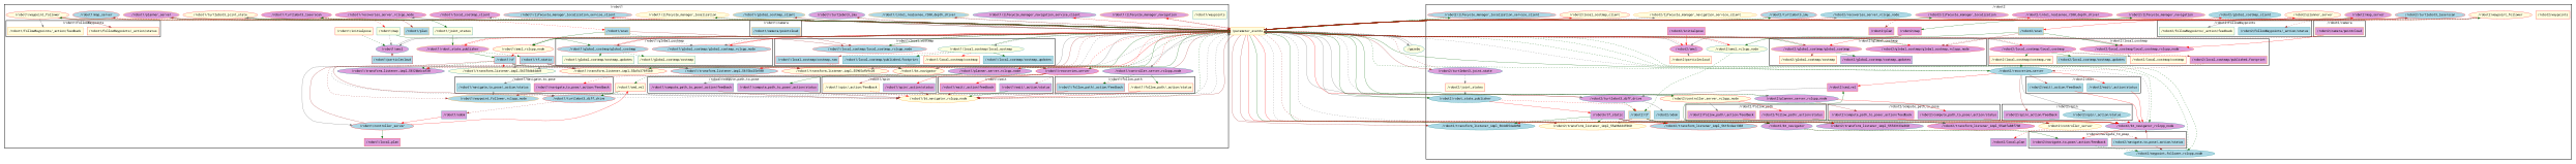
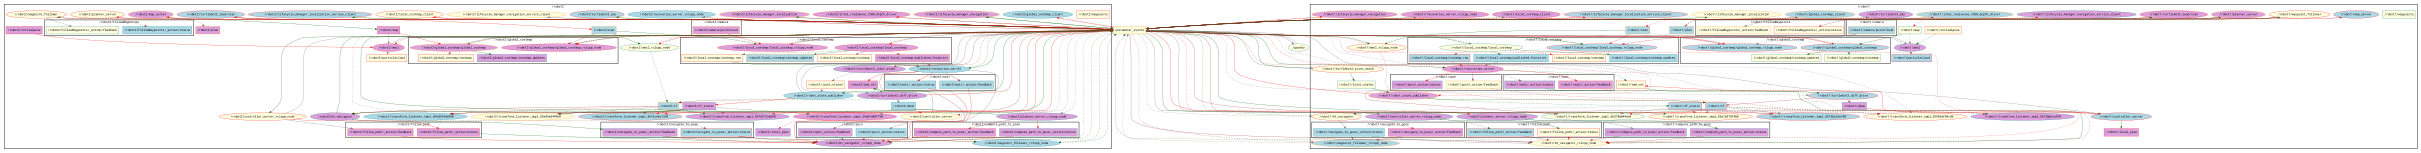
  digraph {
    compound=True
    fontname="Roboto Mono"
    rank=same
    rankdir=TB
    ranksep=0.2
    node [color=red fillcolor=plum fontname="Roboto Mono" shape=ellipse style=filled]
    edge [color=darkgreen fontname="Roboto Mono" penwidth=1 style=dashed]
-   n1 [color=teal fillcolor=lightblue height=0.5 label="/robot2/spin/_action/status" width=2.2222]
+   n1 [color=teal fillcolor=lightblue height=0.5 label="/robot2/spin/_action/status" shape=box width=2.2222]
    n2 [color=teal height=0.5 label="/robot2/spin/_action/feedback" shape=box width=2.4722]
    n3 [fillcolor=lightblue height=0.5 label="/robot2/navigate_to_pose/_action/status" shape=box width=3.2222]
    n4 [color=teal height=0.5 label="/robot2/navigate_to_pose/_action/feedback" shape=box width=3.4722]
    n5 [color=teal fillcolor=lightblue height=0.5 label="/robot2/FollowWaypoints/_action/status" shape=box width=3.25]
    n6 [color=teal fillcolor=lightyellow height=0.5 label="/robot2/FollowWaypoints/_action/feedback" shape=box width=3.5]
    n7 [height=0.5 label="/robot2/follow_path/_action/status" shape=box width=2.8194]
    n8 [color=darkorange height=0.5 label="/robot2/follow_path/_action/feedback" shape=box width=3.0694]
    n9 [color=teal fillcolor=lightblue height=0.5 label="/robot2/wait/_action/status" shape=box width=2.2361]
    n10 [color=teal fillcolor=lightblue height=0.5 label="/robot2/wait/_action/feedback" shape=box width=2.4861]
    n11 [color=darkorange height=0.5 label="/robot2/camera/pointcloud" shape=box width=2.2361]
    n12 [fillcolor=lightyellow height=0.5 label="/robot2/global_costmap/costmap" shape=box width=2.7083]
    n13 [color=teal height=0.5 label="/robot2/global_costmap/costmap_updates" shape=box width=3.375]
    n14 [height=0.5 label="/robot2/global_costmap/global_costmap_rclcpp_node" width=5.5787]
    n15 [color=darkorange height=0.5 label="/robot2/global_costmap/global_costmap" width=4.2607]
    n16 [color=teal height=0.5 label="/robot2/compute_path_to_pose/_action/status" shape=box width=3.6528]
    n17 [height=0.5 label="/robot2/compute_path_to_pose/_action/feedback" shape=box width=3.9028]
    n18 [fillcolor=lightyellow height=0.5 label="/robot2/local_costmap/costmap_raw" shape=box width=2.9861]
    n19 [color=darkorange fillcolor=lightblue height=0.5 label="/robot2/local_costmap/costmap_updates" shape=box width=3.2778]
    n20 [fillcolor=lightyellow height=0.5 label="/robot2/local_costmap/costmap" shape=box width=2.6111]
    n21 [color=darkorange height=0.5 label="/robot2/local_costmap/published_footprint" shape=box width=3.4444]
    n22 [height=0.5 label="/robot2/local_costmap/local_costmap" width=3.9899]
    n23 [height=0.5 label="/robot2/local_costmap/local_costmap_rclcpp_node" width=5.3079]
    n24 [color=teal height=0.5 label="/robot2/bt_navigator_rclcpp_node" width=3.6288]
    n25 [color=teal fillcolor=lightblue height=0.5 label="/robot2/waypoint_follower_rclcpp_node" width=4.2607]
    n26 [color=teal fillcolor=lightblue height=0.5 label="/robot2/recoveries_server" width=2.7984]
    n27 [height=0.5 label="/robot2/cmd_vel" shape=box width=1.4861]
    n28 [color=teal height=0.5 label="/robot6/tf_static" shape=box width=1.4306]
    n29 [color=teal fillcolor=lightblue height=0.5 label="/robot2/transform_listener_impl_564d254a2050" width=5.019]
    n30 [color=darkorange fillcolor=lightyellow height=0.5 label="/robot2/transform_listener_impl_55a966d4f060" width=4.9829]
    n31 [fillcolor=lightblue height=0.5 label="/robot2/transform_listener_impl_5615cdee1330" width=5.0009]
    n32 [color=teal height=0.5 label="/robot2/bt_navigator" width=2.3109]
    n33 [color=teal height=0.5 label="/robot2/transform_listener_impl_55fd3133e360" width=4.9829]
    n34 [height=0.5 label="/robot2/transform_listener_impl_55a6fa88f730" width=4.9287]
    n35 [height=0.5 label="/robot2/map" shape=box width=1.1528]
    n36 [height=0.5 label="/robot2/amcl" width=1.5526]
    n37 [fillcolor=lightyellow height=0.5 label="/robot2/particlecloud" shape=box width=1.8056]
    n38 [fillcolor=lightyellow height=0.5 label="/robot2/waypoints" shape=box width=1.5972]
    n39 [color=darkorange fillcolor=lightblue height=0.5 label="/robot2/scan" shape=box width=1.1528]
    n40 [color=teal fillcolor=lightyellow height=0.5 label="/robot2/amcl_rclcpp_node" width=2.8886]
    n41 [color=darkorange fillcolor=lightblue height=0.5 label="/robot2/tf" shape=box width=0.94444]
    n42 [color=teal height=0.5 label="/robot2/turtlebot3_diff_drive" width=3.1233]
    n43 [color=teal fillcolor=lightblue height=0.5 label="/robot2/odom" shape=box width=1.2639]
    n44 [color=darkorange fillcolor=lightyellow height=0.5 label="/robot2/controller_server" width=2.7442]
    n45 [color=teal height=0.5 label="/robot2/local_plan" shape=box width=1.6111]
    n46 [fillcolor=lightyellow height=0.5 label="/robot2/joint_states" shape=box width=1.6806]
    n47 [color=teal fillcolor=lightblue height=0.5 label="/robot2/robot_state_publisher" width=3.1775]
    n48 [color=darkorange height=0.5 label="/robot2/plan" shape=box width=1.1528]
    n49 [height=0.5 label="/robot2/initialpose" shape=box width=1.6111]
    n50 [fillcolor=lightyellow height=0.5 label="/robot2/waypoint_follower" width=2.9247]
    n51 [fillcolor=lightblue height=0.5 label="/robot2/turtlebot3_imu" width=2.5276]
    n52 [color=teal height=0.5 label="/robot2/planner_server_rclcpp_node" width=3.8455]
    n53 [color=darkorange fillcolor=lightyellow height=0.5 label="/robot2/lifecycle_manager_navigation_service_client" width=5.5065]
    n54 [fillcolor=lightyellow height=0.5 label="/robot2/local_costmap_client" width=3.1594]
    n55 [fillcolor=lightblue height=0.5 label="/robot2/lifecycle_manager_localization_service_client" width=5.6148]
    n56 [fillcolor=lightblue height=0.5 label="/robot2/turtlebot3_laserscan" width=3.0331]
    n57 [color=teal height=0.5 label="/robot2/turtlebot3_joint_state" width=3.1594]
    n58 [color=teal fillcolor=lightblue height=0.5 label="/robot2/global_costmap_client" width=3.2858]
    n59 [color=darkorange height=0.5 label="/robot2/lifecycle_manager_navigation" width=4.0441]
    n60 [height=0.5 label="/robot2/intel_realsense_r200_depth_driver" width=4.4593]
    n61 [fillcolor=lightyellow height=0.5 label="/robot2/planner_server" width=2.5276]
    n62 [color=darkorange height=0.5 label="/robot2/lifecycle_manager_localization" width=4.1524]
    n63 [color=teal fillcolor=lightblue height=0.5 label="/robot2/recoveries_server_rclcpp_node" width=4.1163]
    n64 [fillcolor=lightyellow height=0.5 label="/robot2/controller_server_rclcpp_node" width=4.0621]
    n65 [color=darkorange height=0.5 label="/robot2/map_server" width=2.2206]
    n66 [fillcolor=lightblue height=0.5 label="/robot1/local_costmap/costmap_raw" shape=box width=2.9861]
    n67 [color=teal fillcolor=lightblue height=0.5 label="/robot1/local_costmap/published_footprint" shape=box width=3.4444]
    n68 [fillcolor=lightyellow height=0.5 label="/robot1/local_costmap/costmap" shape=box width=2.6111]
    n69 [color=teal fillcolor=lightblue height=0.5 label="/robot1/local_costmap/costmap_updates" shape=box width=3.2778]
    n70 [fillcolor=lightblue height=0.5 label="/robot1/local_costmap/local_costmap_rclcpp_node" width=5.3079]
    n71 [color=teal fillcolor=lightyellow height=0.5 label="/robot1/local_costmap/local_costmap" width=3.9899]
    n72 [color=darkorange fillcolor=lightblue height=0.5 label="/robot1/camera/pointcloud" shape=box width=2.2361]
    n73 [height=0.5 label="/robot1/navigate_to_pose/_action/feedback" shape=box width=3.4722]
    n74 [color=teal fillcolor=lightblue height=0.5 label="/robot1/navigate_to_pose/_action/status" shape=box width=3.2222]
    n75 [fillcolor=lightyellow height=0.5 label="/robot1/FollowWaypoints/_action/status" shape=box width=3.25]
    n76 [color=darkorange fillcolor=lightyellow height=0.5 label="/robot1/FollowWaypoints/_action/feedback" shape=box width=3.5]
    n77 [color=teal height=0.5 label="/robot1/wait/_action/status" shape=box width=2.2361]
    n78 [height=0.5 label="/robot1/wait/_action/feedback" shape=box width=2.4861]
    n79 [fillcolor=lightyellow height=0.5 label="/robot1/follow_path/_action/status" shape=box width=2.8194]
    n80 [fillcolor=lightblue height=0.5 label="/robot1/follow_path/_action/feedback" shape=box width=3.0694]
    n81 [color=teal height=0.5 label="/robot1/compute_path_to_pose/_action/status" shape=box width=3.6528]
    n82 [color=teal height=0.5 label="/robot1/compute_path_to_pose/_action/feedback" shape=box width=3.9028]
    n83 [color=teal height=0.5 label="/robot1/spin/_action/status" shape=box width=2.2222]
    n84 [color=darkorange fillcolor=lightyellow height=0.5 label="/robot1/spin/_action/feedback" shape=box width=2.4722]
    n85 [color=teal fillcolor=lightyellow height=0.5 label="/robot1/global_costmap/costmap_updates" shape=box width=3.375]
    n86 [color=teal fillcolor=lightyellow height=0.5 label="/robot1/global_costmap/costmap" shape=box width=2.7083]
    n87 [fillcolor=lightblue height=0.5 label="/robot1/global_costmap/global_costmap_rclcpp_node" width=5.5787]
    n88 [fillcolor=lightblue height=0.5 label="/robot1/global_costmap/global_costmap" width=4.2607]
    n89 [height=0.5 label="/robot1/recoveries_server" width=2.7984]
    n90 [color=darkorange fillcolor=lightyellow height=0.5 label="/robot1/bt_navigator_rclcpp_node" width=3.6288]
    n91 [color=darkorange fillcolor=lightblue height=0.5 label="/robot1/waypoint_follower_rclcpp_node" width=4.2607]
    n92 [fillcolor=lightyellow height=0.5 label="/robot1/cmd_vel" shape=box width=1.4861]
    n93 [color=teal fillcolor=lightyellow height=0.5 label="/robot1/waypoints" shape=box width=1.5972]
    n94 [color=teal height=0.5 label="/robot1/odom" shape=box width=1.2639]
    n95 [fillcolor=lightblue height=0.5 label="/robot1/controller_server" width=2.7442]
    n96 [height=0.5 label="/robot1/local_plan" shape=box width=1.6111]
    n97 [fillcolor=lightblue height=0.5 label="/robot1/turtlebot3_diff_drive" width=3.1233]
    n98 [fillcolor=lightblue height=0.5 label="/robot1/tf" shape=box width=0.94444]
    n99 [color=teal fillcolor=lightyellow height=0.5 label="/robot1/map" shape=box width=1.1528]
    n100 [color=teal height=0.5 label="/robot1/amcl" width=1.5526]
    n101 [fillcolor=lightblue height=0.5 label="/robot1/particlecloud" shape=box width=1.8056]
    n102 [color=darkorange fillcolor=lightblue height=0.5 label="/robot1/scan" shape=box width=1.1528]
    n103 [fillcolor=lightyellow height=0.5 label="/robot1/amcl_rclcpp_node" width=2.8886]
    n104 [color=darkorange fillcolor=lightblue height=0.5 label="/robot1/plan" shape=box width=1.1528]
    n105 [fillcolor=lightblue height=0.5 label="/robot1/tf_static" shape=box width=1.4306]
    n106 [fillcolor=lightyellow height=0.5 label="/robot1/transform_listener_impl_55965afb9c20" width=4.9648]
    n107 [color=teal height=0.5 label="/robot1/transform_listener_impl_5612bb6caf30" width=4.9648]
    n108 [fillcolor=lightyellow height=0.5 label="/robot1/bt_navigator" width=2.3109]
    n109 [color=teal fillcolor=lightyellow height=0.5 label="/robot1/transform_listener_impl_56378db44dc0" width=5.019]
    n110 [fillcolor=lightyellow height=0.5 label="/robot1/transform_listener_impl_55a1b378f5b0" width=4.9829]
    n111 [fillcolor=lightblue height=0.5 label="/robot1/transform_listener_impl_5615bc25e100" width=5.019]
    n112 [color=teal fillcolor=lightyellow height=0.5 label="/robot1/joint_states" shape=box width=1.6806]
    n113 [color=darkorange height=0.5 label="/robot1/robot_state_publisher" width=3.1775]
    n114 [fillcolor=lightyellow height=0.5 label="/robot1/initialpose" shape=box width=1.6111]
    n115 [fillcolor=lightblue height=0.5 label="/robot1/map_server" width=2.2206]
    n116 [fillcolor=lightblue height=0.5 label="/robot1/lifecycle_manager_localization_service_client" width=5.6148]
    n117 [height=0.5 label="/robot1/local_costmap_client" width=3.1594]
    n118 [color=darkorange height=0.5 label="/robot1/planner_server" width=2.5276]
    n119 [height=0.5 label="/robot1/recoveries_server_rclcpp_node" width=4.1163]
    n120 [color=darkorange height=0.5 label="/robot1/lifecycle_manager_navigation" width=4.0441]
    n121 [height=0.5 label="/robot1/turtlebot3_laserscan" width=3.0331]
    n122 [fillcolor=lightyellow height=0.5 label="/robot1/turtlebot3_joint_state" width=3.1594]
    n123 [color=teal height=0.5 label="/robot1/lifecycle_manager_navigation_service_client" width=5.5065]
    n124 [color=teal height=0.5 label="/robot1/controller_server_rclcpp_node" width=4.0621]
    n125 [color=darkorange fillcolor=lightblue height=0.5 label="/robot1/intel_realsense_r200_depth_driver" width=4.4593]
    n126 [fillcolor=lightyellow height=0.5 label="/robot1/waypoint_follower" width=2.9247]
    n127 [color=teal height=0.5 label="/robot1/turtlebot3_imu" width=2.5276]
    n128 [color=darkorange fillcolor=lightblue height=0.5 label="/robot1/global_costmap_client" width=3.2858]
    n129 [color=teal height=0.5 label="/robot1/planner_server_rclcpp_node" width=3.8455]
    n130 [color=darkorange fillcolor=lightyellow height=0.5 label="/robot1/lifecycle_manager_localization" width=4.1524]
    n131 [color=darkorange fillcolor=lightyellow height=0.5 label="/parameter_events" shape=box width=1.6111]
    n132 [color=teal fillcolor=lightyellow height=0.5 label="/gazebo" width=1.0652]
    subgraph cluster_1 {
      label="/robot2"
      style=bold
      n24
      n25
      n26
      n27
      n28
      n29
      n30
      n31
      n32
      n33
      n34
      n35
      n36
      n37
      n38
      n39
      n40
      n41
      n42
      n43
      n44
      n45
      n46
      n47
      n48
      n49
      n50
      n51
      n52
      n53
      n54
      n55
      n56
      n57
      n58
      n59
      n60
      n61
      n62
      n63
      n64
      n65
      subgraph cluster_2 {
        label="/robot2/spin"
        style=bold
        n1
        n2
      }
      subgraph cluster_3 {
        label="/robot2/navigate_to_pose"
        style=bold
        n3
        n4
      }
      subgraph cluster_4 {
        label="/robot2/FollowWaypoints"
        style=bold
        n5
        n6
      }
      subgraph cluster_5 {
        label="/robot2/follow_path"
        style=bold
        n7
        n8
      }
      subgraph cluster_6 {
        label="/robot2/wait"
        style=bold
        n9
        n10
      }
      subgraph cluster_7 {
        label="/robot2/camera"
        style=bold
        n11
      }
      subgraph cluster_8 {
        label="/robot2/global_costmap"
        style=bold
        n12
        n13
        n14
        n15
      }
      subgraph cluster_9 {
        label="/robot2/compute_path_to_pose"
        style=bold
        n16
        n17
      }
      subgraph cluster_10 {
        label="/robot2/local_costmap"
        style=bold
        n18
        n19
        n20
        n21
        n22
        n23
      }
    }
    subgraph cluster_11 {
      label="/robot1"
      style=bold
      n89
      n90
      n91
      n92
      n93
      n94
      n95
      n96
      n97
      n98
      n99
      n100
      n101
      n102
      n103
      n104
      n105
      n106
      n107
      n108
      n109
      n110
      n111
      n112
      n113
      n114
      n115
      n116
      n117
      n118
      n119
      n120
      n121
      n122
      n123
      n124
      n125
      n126
      n127
      n128
      n129
      n130
      subgraph cluster_12 {
        label="/robot1/local_costmap"
        style=bold
        n66
        n67
        n68
        n69
        n70
        n71
      }
      subgraph cluster_13 {
        label="/robot1/camera"
        style=bold
        n72
      }
      subgraph cluster_14 {
        label="/robot1/navigate_to_pose"
        style=bold
        n73
        n74
      }
      subgraph cluster_15 {
        label="/robot1/FollowWaypoints"
        style=bold
        n75
        n76
      }
      subgraph cluster_16 {
        label="/robot1/wait"
        style=bold
        n77
        n78
      }
      subgraph cluster_17 {
        label="/robot1/follow_path"
        style=bold
        n79
        n80
      }
      subgraph cluster_18 {
        label="/robot1/compute_path_to_pose"
        style=bold
        n81
        n82
      }
      subgraph cluster_19 {
        label="/robot1/spin"
        style=bold
        n83
        n84
      }
      subgraph cluster_20 {
        label="/robot1/global_costmap"
        style=bold
        n85
        n86
        n87
        n88
      }
    }
    n1 -> n24 [color=red]
    n2 -> n24 [color=gray40 style=solid]
    n3 -> n24 [color=brown style=solid]
    n3 -> n25 [color=brown style=solid]
-   n24 -> n4 [color=red style=solid]
+   n4 -> n24 [color=red style=solid]
    n4 -> n25
    n7 -> n24 [style=solid]
    n8 -> n24 [color=red style=solid]
    n9 -> n24 [color=red style=bold]
    n10 -> n24 [color=red style=bold]
    n11 -> n14 [color=brown]
    n11 -> n23 [color=red style=bold]
    n14 -> n131 [style=solid]
    n15 -> n12 [color=brown style=solid]
    n15 -> n13 [style=bold]
    n15 -> n131 [style=bold]
    n16 -> n24 [color=red style=bold]
    n17 -> n24 [color=red style=solid]
    n18 -> n26 [style=solid]
    n21 -> n26 [color=brown]
    n22 -> n18
    n22 -> n19 [style=bold]
    n22 -> n20 [color=gray40 style=bold]
    n22 -> n21 [color=brown]
    n22 -> n131 [color=gray40 style=bold]
    n23 -> n131 [color=gray40 style=bold]
    n24 -> n131 [color=gray40]
    n25 -> n131
    n26 -> n1 [color=gray40 style=bold]
    n26 -> n2 [color=brown style=solid]
    n26 -> n9 [color=red style=solid]
    n26 -> n10 [color=brown style=bold]
    n26 -> n27 [color=red style=solid]
    n26 -> n131
    n27 -> n42 [color=gray40 style=solid]
    n28 -> n29 [style=bold]
    n28 -> n30 [style=solid]
    n28 -> n31 [color=red style=bold]
    n28 -> n32 [color=brown style=solid]
    n28 -> n33 [color=gray40 style=solid]
    n28 -> n34 [color=gray40 style=solid]
    n32 -> n3 [color=brown]
    n32 -> n4 [style=bold]
    n32 -> n131 [style=solid]
    n35 -> n15 [color=red style=bold]
    n35 -> n36 [color=gray40 style=bold]
    n36 -> n37 [color=gray40]
    n36 -> n131 [color=gray40 style=bold]
    n39 -> n14 [color=brown style=bold]
    n39 -> n23 [style=solid]
    n39 -> n40 [style=solid]
    n40 -> n41
    n40 -> n131 [color=gray40]
    n41 -> n29 [color=red]
    n41 -> n30 [color=gray40 style=bold]
    n41 -> n31
    n41 -> n32 [color=brown style=bold]
    n41 -> n33 [style=solid]
    n41 -> n34 [color=gray40]
    n42 -> n41
    n42 -> n43 [color=gray40 style=bold]
    n42 -> n131 [color=red style=bold]
    n43 -> n44 [color=red]
    n44 -> n27 [style=bold]
    n44 -> n45 [color=red]
    n44 -> n131 [color=gray40]
    n46 -> n47 [color=gray40 style=bold]
    n47 -> n28 [color=red style=bold]
    n47 -> n41 [color=red]
    n47 -> n131 [color=gray40 style=solid]
    n49 -> n36 [color=red style=solid]
    n50 -> n5 [color=brown]
    n50 -> n6 [color=gray40 style=bold]
    n50 -> n131 [color=red style=bold]
    n51 -> n131
    n52 -> n16 [color=red style=solid]
    n52 -> n17 [color=brown style=solid]
    n52 -> n131 [style=bold]
    n53 -> n131 [color=gray40]
    n54 -> n131 [color=red style=solid]
    n55 -> n131
    n56 -> n39 [color=red style=solid]
    n56 -> n131 [color=brown style=bold]
    n57 -> n46 [color=gray40]
    n57 -> n131 [color=brown]
    n58 -> n131 [color=brown]
    n59 -> n131 [style=solid]
    n60 -> n131 [color=gray40 style=bold]
    n61 -> n48 [color=brown]
    n61 -> n131 [color=brown]
    n62 -> n131 [color=brown style=bold]
    n63 -> n131 [color=red style=bold]
    n64 -> n7 [color=red style=bold]
    n64 -> n8 [color=gray40 style=bold]
    n64 -> n131 [color=gray40 style=bold]
    n65 -> n35 [style=bold]
    n65 -> n131 [color=gray40 style=bold]
    n66 -> n89 [color=red]
    n67 -> n89 [color=gray40 style=bold]
    n70 -> n131 [color=gray40]
    n71 -> n66 [color=brown]
    n71 -> n67
    n71 -> n68 [color=red]
    n71 -> n69 [style=bold]
    n71 -> n131 [style=solid]
    n72 -> n70 [color=brown style=solid]
    n72 -> n87 [color=gray40]
    n73 -> n90 [color=gray40]
    n73 -> n91 [color=brown style=bold]
    n74 -> n90 [color=gray40 style=solid]
    n74 -> n91 [color=gray40 style=solid]
    n77 -> n90 [style=solid]
    n78 -> n90 [color=brown]
    n79 -> n90 [color=red style=bold]
    n80 -> n90 [color=brown style=solid]
    n81 -> n90 [color=brown style=bold]
    n82 -> n90 [color=brown style=solid]
-   n83 -> n90 [color=brown style=solid]
+   n83 -> n109 [color=brown style=solid]
    n84 -> n90 [color=red]
    n87 -> n131 [color=red style=bold]
    n88 -> n85 [style=bold]
    n88 -> n86
    n88 -> n131 [color=red style=bold]
    n89 -> n77 [color=brown]
    n89 -> n78 [color=red style=bold]
    n89 -> n83 [color=red style=bold]
    n89 -> n84 [color=brown style=bold]
    n89 -> n92
    n89 -> n131 [color=red]
    n90 -> n131
    n91 -> n131 [color=gray40]
    n92 -> n97 [style=solid]
    n94 -> n95 [color=red style=solid]
    n95 -> n92 [color=red style=bold]
    n95 -> n96 [style=bold]
    n95 -> n131 [color=brown style=bold]
    n97 -> n94 [color=brown]
-   n98 -> n97 [color=brown style=bold]
+   n97 -> n98 [color=brown style=bold]
    n97 -> n131 [color=gray40]
    n98 -> n106 [color=brown]
    n98 -> n107
    n98 -> n108 [style=bold]
    n98 -> n109 [color=red style=solid]
    n98 -> n110 [color=gray40]
    n98 -> n111 [color=gray40 style=solid]
    n99 -> n88 [style=bold]
    n99 -> n100 [color=gray40]
    n100 -> n101 [color=brown]
    n100 -> n131 [color=gray40 style=solid]
    n102 -> n70 [color=brown style=solid]
    n102 -> n87 [color=gray40]
    n102 -> n103 [style=bold]
    n103 -> n98 [color=red]
    n103 -> n131 [color=brown]
    n105 -> n106 [color=brown]
    n105 -> n107 [color=gray40]
    n105 -> n108 [color=gray40]
    n105 -> n109 [color=gray40]
    n105 -> n110 [color=brown style=bold]
    n105 -> n111 [color=gray40 style=solid]
    n108 -> n73 [color=red]
    n108 -> n74 [color=gray40 style=solid]
    n108 -> n131
    n112 -> n113 [style=solid]
    n113 -> n98 [style=bold]
    n113 -> n105
    n113 -> n131 [color=red style=solid]
    n114 -> n100
    n115 -> n99 [color=red]
    n115 -> n131 [color=red]
    n116 -> n131 [color=red style=solid]
    n117 -> n131
    n118 -> n104 [color=brown style=solid]
    n118 -> n131 [style=solid]
    n119 -> n131 [color=gray40 style=solid]
    n120 -> n131 [color=brown style=bold]
    n121 -> n102 [color=red]
    n121 -> n131 [color=brown style=solid]
    n122 -> n112 [style=bold]
    n122 -> n131 [style=bold]
    n123 -> n131 [color=brown]
    n124 -> n79 [style=solid]
    n124 -> n80
    n124 -> n131 [color=brown style=bold]
    n125 -> n131 [color=gray40]
    n126 -> n75 [color=brown style=solid]
    n126 -> n76 [color=gray40 style=bold]
    n126 -> n131 [color=red style=solid]
    n127 -> n131 [color=gray40]
    n128 -> n131 [color=gray40 style=solid]
    n129 -> n81 [style=bold]
    n129 -> n82 [color=gray40 style=bold]
    n129 -> n131 [style=bold]
    n130 -> n131 [color=brown]
    n131 -> n14 [color=red]
    n131 -> n15 [color=brown style=solid]
    n131 -> n22 [color=red]
    n131 -> n23 [color=brown style=bold]
    n131 -> n24
    n131 -> n25
    n131 -> n26 [style=solid]
    n131 -> n29 [color=brown style=bold]
    n131 -> n30 [color=brown style=solid]
    n131 -> n31 [color=red style=bold]
    n131 -> n32 [style=bold]
    n131 -> n33 [color=red style=solid]
    n131 -> n34 [color=gray40]
    n131 -> n36 [color=red]
    n131 -> n40 [color=red style=solid]
    n131 -> n42 [color=gray40 style=bold]
    n131 -> n44 [color=brown]
    n131 -> n47 [style=bold]
    n131 -> n50
    n131 -> n51 [style=bold]
    n131 -> n52 [color=gray40]
    n131 -> n53 [color=gray40 style=solid]
    n131 -> n54 [color=red style=solid]
    n131 -> n55 [style=bold]
    n131 -> n56 [color=brown style=bold]
    n131 -> n57 [color=brown style=bold]
    n131 -> n58 [color=red style=bold]
    n131 -> n59 [style=bold]
    n131 -> n60 [color=red style=solid]
    n131 -> n61 [color=red style=solid]
    n131 -> n62 [style=bold]
    n131 -> n63 [color=gray40]
    n131 -> n64 [style=solid]
    n131 -> n65 [color=red style=solid]
    n131 -> n70 [style=bold]
    n131 -> n71 [color=gray40]
    n131 -> n87 [color=red style=solid]
    n131 -> n88 [color=brown style=solid]
    n131 -> n89 [style=bold]
    n131 -> n90 [color=brown style=solid]
    n131 -> n91 [color=brown]
    n131 -> n95 [color=gray40 style=bold]
    n131 -> n97 [color=gray40]
    n131 -> n100 [color=gray40 style=bold]
    n131 -> n103 [style=solid]
    n131 -> n106 [color=gray40]
    n131 -> n107 [color=red]
    n131 -> n108 [color=gray40]
    n131 -> n109 [color=gray40 style=solid]
    n131 -> n110 [style=bold]
    n131 -> n111 [color=red style=bold]
    n131 -> n113 [color=red]
    n131 -> n115 [color=brown]
    n131 -> n116 [color=red]
    n131 -> n117 [color=gray40]
    n131 -> n118 [color=brown style=bold]
    n131 -> n119 [color=gray40 style=solid]
    n131 -> n120 [color=red]
    n131 -> n121
    n131 -> n122 [color=gray40 style=bold]
    n131 -> n123 [color=red]
    n131 -> n124 [color=gray40 style=bold]
    n131 -> n125 [color=brown style=bold]
    n131 -> n126 [style=solid]
    n131 -> n127 [color=brown style=bold]
    n131 -> n128 [color=brown style=solid]
    n131 -> n129 [color=red]
    n131 -> n130 [style=solid]
    n131 -> n132 [color=gray40 style=bold]
    n132 -> n131 [color=gray40 style=bold]
  }
